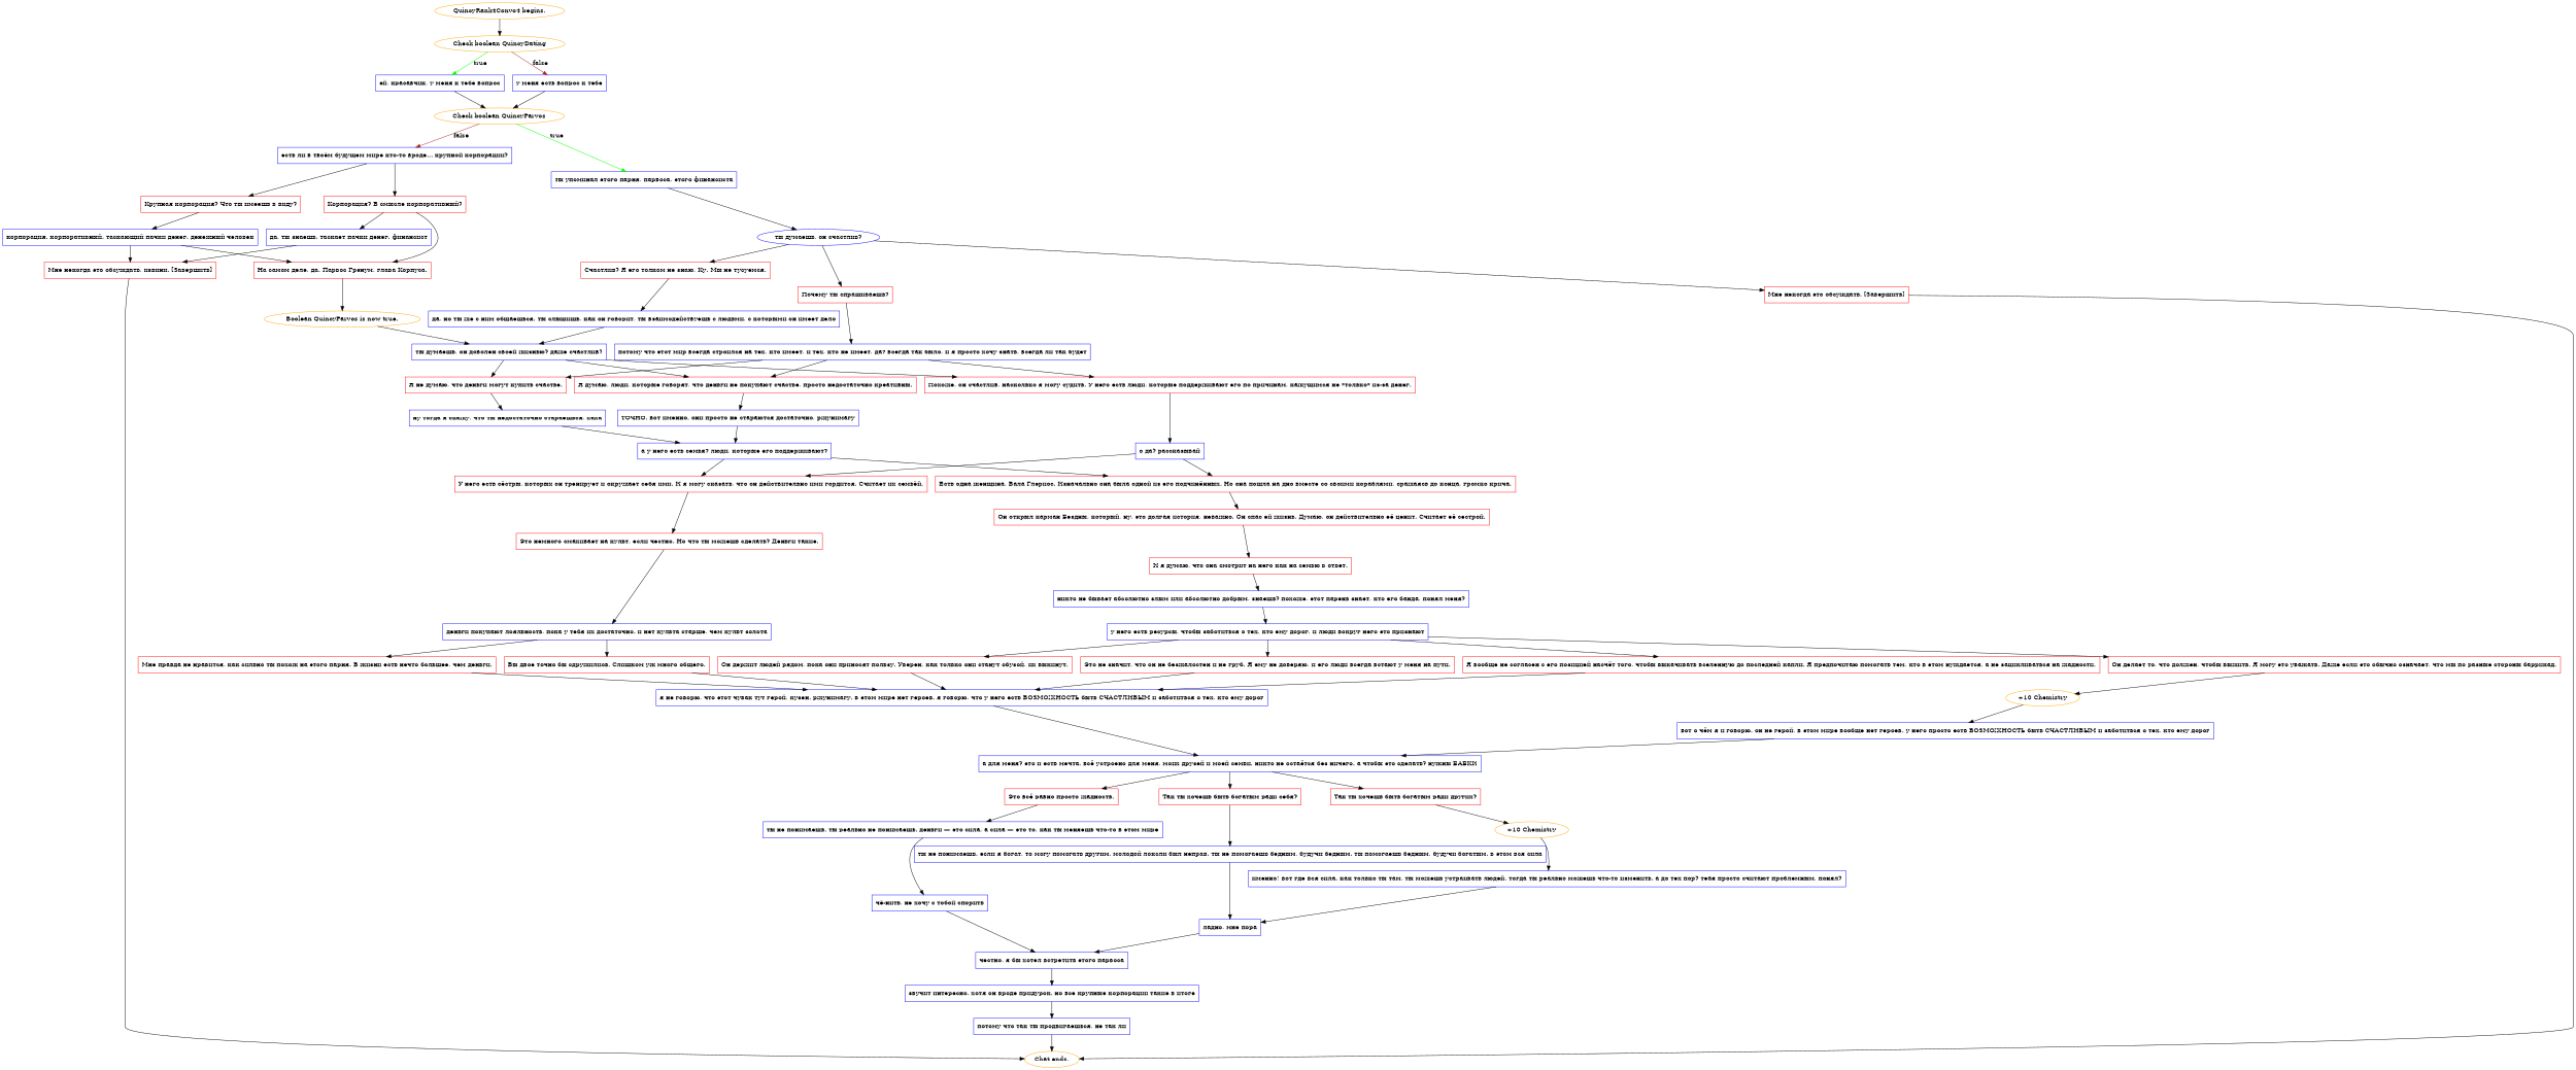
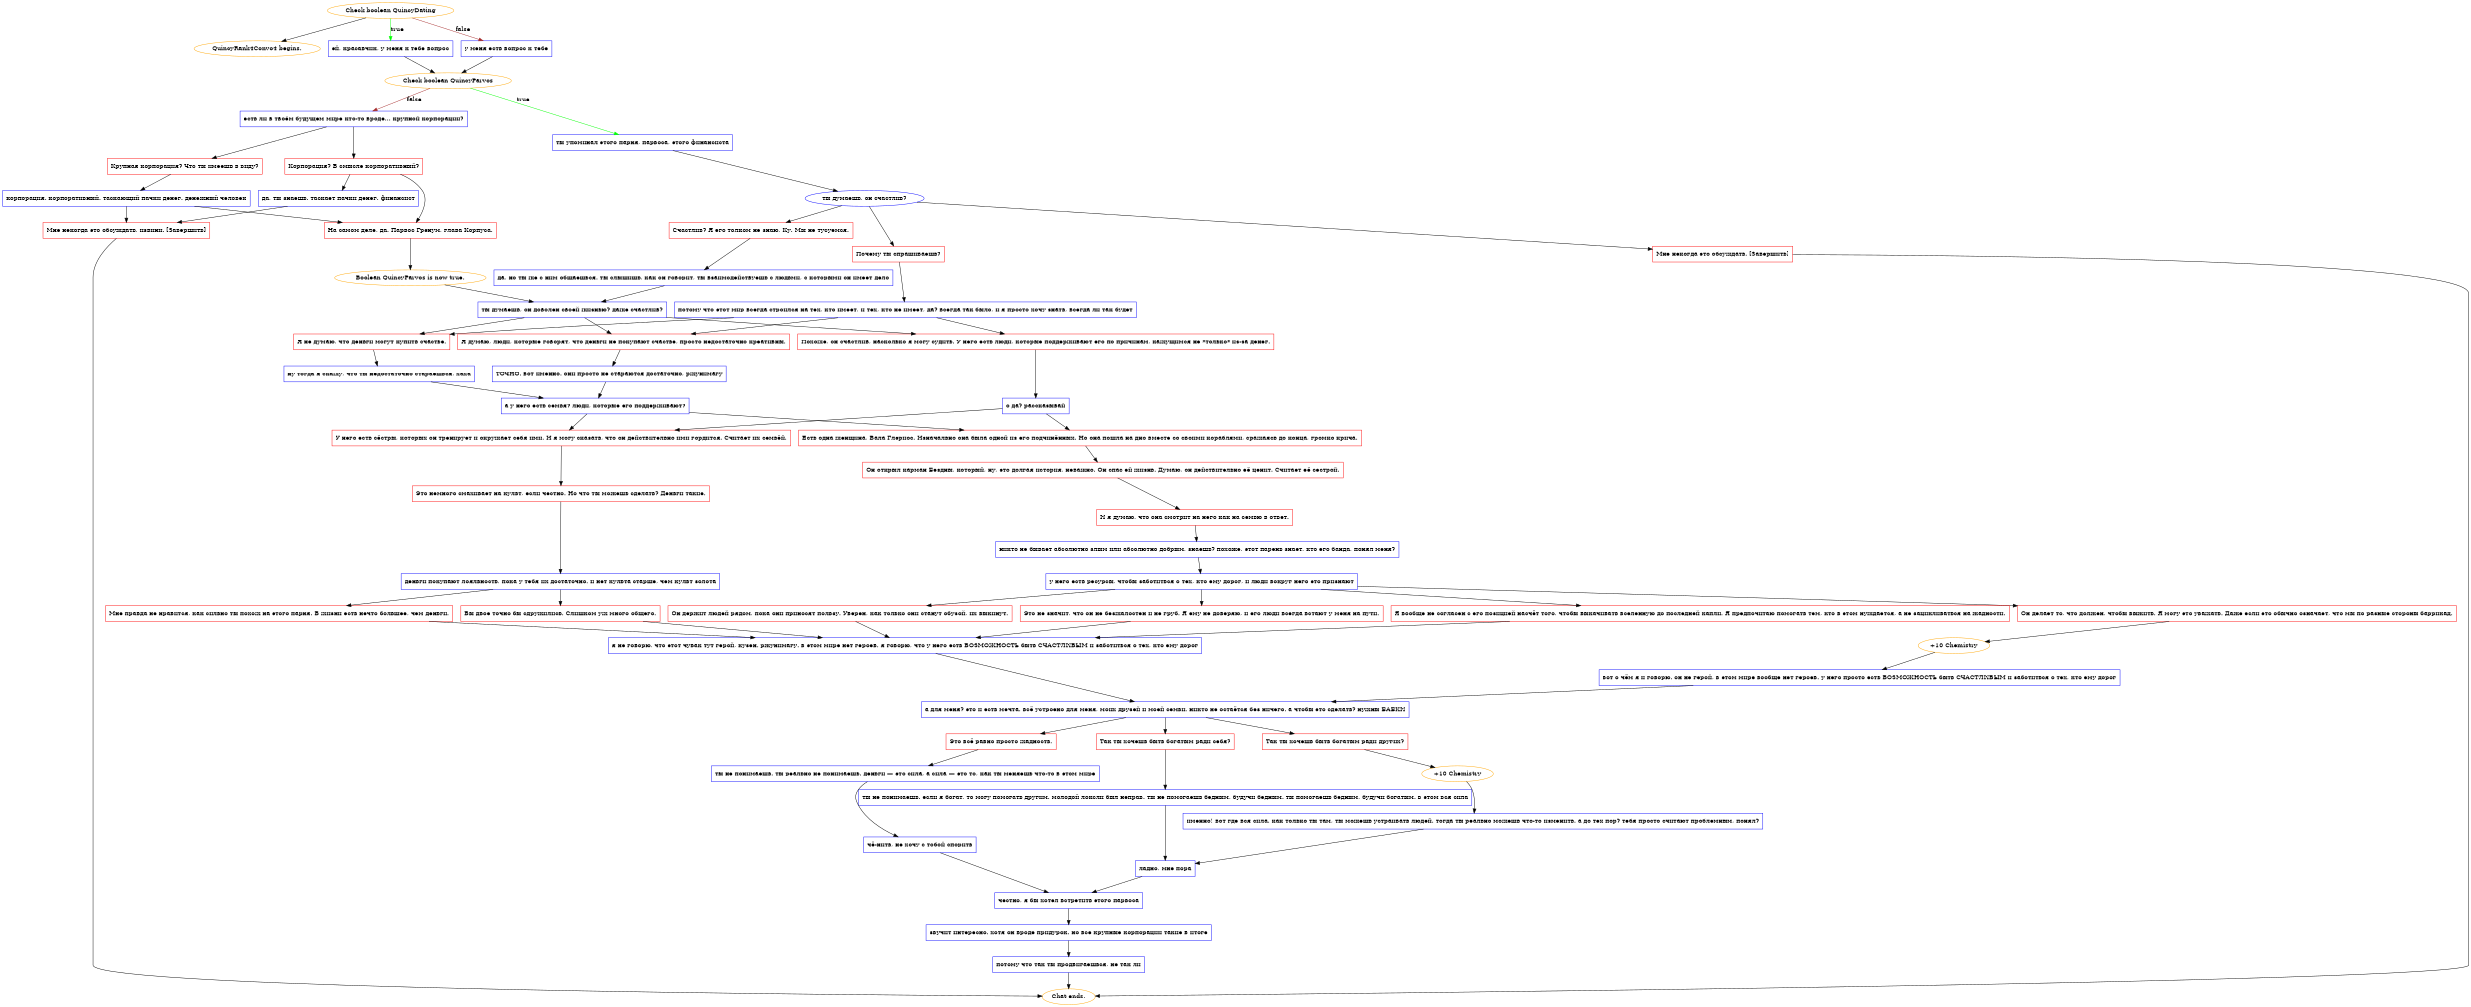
  digraph {
    node [color=blue shape=box]
    "QuincyRank4Convo4 begins." [color=orange shape=""]
    n2 [color=orange label="Check boolean QuincyDating" shape=""]
    n3 [label="эй, красавчик, у меня к тебе вопрос"]
    n4 [label="у меня есть вопрос к тебе"]
    n5 [color=orange label="Check boolean QuincyParvos" shape=""]
    n6 [label="ты упоминал этого парня, парвоса, этого финансиста"]
    n7 [label="есть ли в твоём будущем мире кто-то вроде... крупной корпорации?"]
    n8 [label="ты думаешь, он счастлив?" shape=ellipse]
    n9 [color=red label="Крупная корпорация? Что ты имеешь в виду?"]
    n10 [color=red label="Корпорация? В смысле корпоративный?"]
    n11 [color=red label="Счастлив? Я его толком не знаю, Ку. Мы не тусуемся."]
    n12 [color=red label="Почему ты спрашиваешь?"]
    n13 [color=red label="Мне некогда это обсуждать. [Завершить]"]
    n14 [label="корпорация. корпоративный. таскающий пачки денег. денежный человек"]
    n15 [label="да, ты знаешь. таскает пачки денег. финансист"]
    n16 [color=red label="На самом деле, да. Парвос Грэнум, глава Корпуса."]
    n17 [label="да, но ты же с ним общаешься. ты слышишь, как он говорит, ты взаимодействуешь с людьми, с которыми он имеет дело"]
    n18 [label="потому что этот мир всегда строился на тех, кто имеет, и тех, кто не имеет, да? всегда так было, и я просто хочу знать, всегда ли так будет"]
    "Chat ends." [color=orange shape=""]
    n20 [color=red label="Мне некогда это обсуждать, извини. [Завершить]"]
    n21 [label="ты думаешь, он доволен своей жизнью? даже счастлив?"]
    n22 [color=red label="Я не думаю, что деньги могут купить счастье."]
    n23 [color=red label="Я думаю, люди, которые говорят, что деньги не покупают счастье, просто недостаточно креативны."]
    n24 [color=red label="Похоже, он счастлив, насколько я могу судить. У него есть люди, которые поддерживают его по причинам, кажущимся не *только* из-за денег."]
    n25 [color=orange label="Boolean QuincyParvos is now true." shape=""]
    n26 [label="ну тогда я скажу, что ты недостаточно стараешься, хаха"]
    n27 [label="ТОЧНО. вот именно. они просто не стараются достаточно, ржунимагу"]
    n28 [label="о да? рассказывай"]
    n29 [label="а у него есть семья? люди, которые его поддерживают?"]
    n30 [color=red label="Есть одна женщина, Вала Глэриос. Изначально она была одной из его подчинённых. Но она пошла на дно вместе со своими кораблями, сражаясь до конца, громко крича."]
    n31 [color=red label="У него есть сёстры, которых он тренирует и окружает себя ими. И я могу сказать, что он действительно ими гордится. Считает их семьёй."]
    n32 [color=red label="Он открыл карман Бездны, который, ну, это долгая история, неважно. Он спас ей жизнь. Думаю, он действительно её ценит. Считает её сестрой."]
    n33 [color=red label="Это немного смахивает на культ, если честно. Но что ты можешь сделать? Деньги такие."]
    n34 [color=red label="И я думаю, что она смотрит на него как на семью в ответ."]
    n35 [label="деньги покупают лояльность, пока у тебя их достаточно. и нет культа старше, чем культ золота"]
    n36 [label="никто не бывает абсолютно злым или абсолютно добрым, знаешь? похоже, этот парень знает, кто его банда, понял меня?"]
    n37 [color=red label="Мне правда не нравится, как сильно ты похож на этого парня. В жизни есть нечто большее, чем деньги."]
    n38 [color=red label="Вы двое точно бы сдружились. Слишком уж много общего."]
    n39 [label="у него есть ресурсы, чтобы заботиться о тех, кто ему дорог, и люди вокруг него это признают"]
    n40 [label="я не говорю, что этот чувак тут герой, кузен. ржунимагу. в этом мире нет героев. я говорю, что у него есть ВОЗМОЖНОСТЬ быть СЧАСТЛИВЫМ и заботиться о тех, кто ему дорог"]
    n41 [color=red label="Он делает то, что должен, чтобы выжить. Я могу это уважать. Даже если это обычно означает, что мы по разные стороны баррикад."]
    n42 [color=red label="Он держит людей рядом, пока они приносят пользу. Уверен, как только они станут обузой, их выкинут."]
    n43 [color=red label="Это не значит, что он не безжалостен и не груб. Я ему не доверяю, и его люди всегда встают у меня на пути."]
    n44 [color=red label="Я вообще не согласен с его позицией насчёт того, чтобы выкачивать вселенную до последней капли. Я предпочитаю помогать тем, кто в этом нуждается, а не зацикливаться на жадности."]
    n45 [label="а для меня? это и есть мечта. всё устроено для меня, моих друзей и моей семьи. никто не остаётся без ничего. а чтобы это сделать? нужны БАБКИ"]
    n46 [color=orange label="+10 Chemistry" shape=""]
    n47 [color=red label="Так ты хочешь быть богатым ради других?"]
    n48 [color=red label="Так ты хочешь быть богатым ради себя?"]
    n49 [color=red label="Это всё равно просто жадность."]
    n50 [label="вот о чём я и говорю. он не герой, в этом мире вообще нет героев. у него просто есть ВОЗМОЖНОСТЬ быть СЧАСТЛИВЫМ и заботиться о тех, кто ему дорог"]
    n51 [color=orange label="+10 Chemistry" shape=""]
    n52 [label="ты не понимаешь. если я богат, то могу помогать другим. молодой локсли был неправ. ты не помогаешь бедным, будучи бедным. ты помогаешь бедным, будучи богатым. в этом вся сила"]
    n53 [label="ты не понимаешь. ты реально не понимаешь. деньги — это сила, а сила — это то, как ты меняешь что-то в этом мире"]
    n54 [label="именно! вот где вся сила. как только ты там, ты можешь устраивать людей. тогда ты реально можешь что-то изменить. а до тех пор? тебя просто считают проблемным, понял?"]
    n55 [label="ладно, мне пора"]
    n56 [label="чё-нить, не хочу с тобой спорить"]
    n57 [label="честно, я бы хотел встретить этого парвоса"]
    n58 [label="звучит интересно. хотя он вроде придурок. но все крупные корпорации такие в итоге"]
    n59 [label="потому что так ты продвигаешься, не так ли"]
-   "QuincyRank4Convo4 begins." -> n2
+   n2 -> "QuincyRank4Convo4 begins."
    n2 -> n3 [color=green label=true]
    n2 -> n4 [color=brown label=false]
    n3 -> n5
    n4 -> n5
    n5 -> n6 [color=green label=true]
    n5 -> n7 [color=brown label=false]
    n6 -> n8
    n7 -> n9
    n7 -> n10
    n8 -> n11
    n8 -> n12
    n8 -> n13
    n9 -> n14
    n10 -> n15
    n10 -> n16
    n11 -> n17
    n12 -> n18
    n13 -> "Chat ends."
    n14 -> n16
    n14 -> n20
    n15 -> n20
    n16 -> n25
    n17 -> n21
    n18 -> n22
    n18 -> n23
    n18 -> n24
    n20 -> "Chat ends."
    n21 -> n22
    n21 -> n23
    n21 -> n24
    n22 -> n26
    n23 -> n27
    n24 -> n28
    n25 -> n21
    n26 -> n29
    n27 -> n29
    n28 -> n30
    n28 -> n31
    n29 -> n30
    n29 -> n31
    n30 -> n32
    n31 -> n33
    n32 -> n34
    n33 -> n35
    n34 -> n36
    n35 -> n37
    n35 -> n38
    n36 -> n39
    n37 -> n40
    n38 -> n40
    n39 -> n41
    n39 -> n42
    n39 -> n43
    n39 -> n44
    n40 -> n45
    n41 -> n46
    n42 -> n40
    n43 -> n40
    n44 -> n40
    n45 -> n47
    n45 -> n48
    n45 -> n49
    n46 -> n50
    n47 -> n51
    n48 -> n52
    n49 -> n53
    n50 -> n45
    n51 -> n54
    n52 -> n55
    n53 -> n56
    n54 -> n55
    n55 -> n57
    n56 -> n57
    n57 -> n58
    n58 -> n59
    n59 -> "Chat ends."
  }
